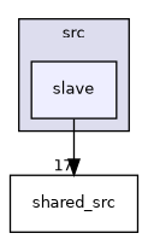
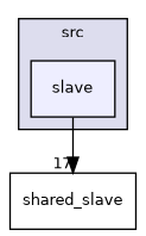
  digraph {
    compound=true
    node [fontname=Helvetica fontsize=10 shape=box]
    n1 [fillcolor="#eeeeff" label=slave pencolor=black style=filled]
-   n2 [label=shared_src]
+   n2 [label=shared_slave]
    subgraph cluster_1 {
      bgcolor="#ddddee"
      fontname=Helvetica
      fontsize=10
      label=src
      pencolor=black
      n1
    }
    n1 -> n2 [headlabel=17 labeldistance=1.5 labelfontname=Helvetica labelfontsize=10]
  }
